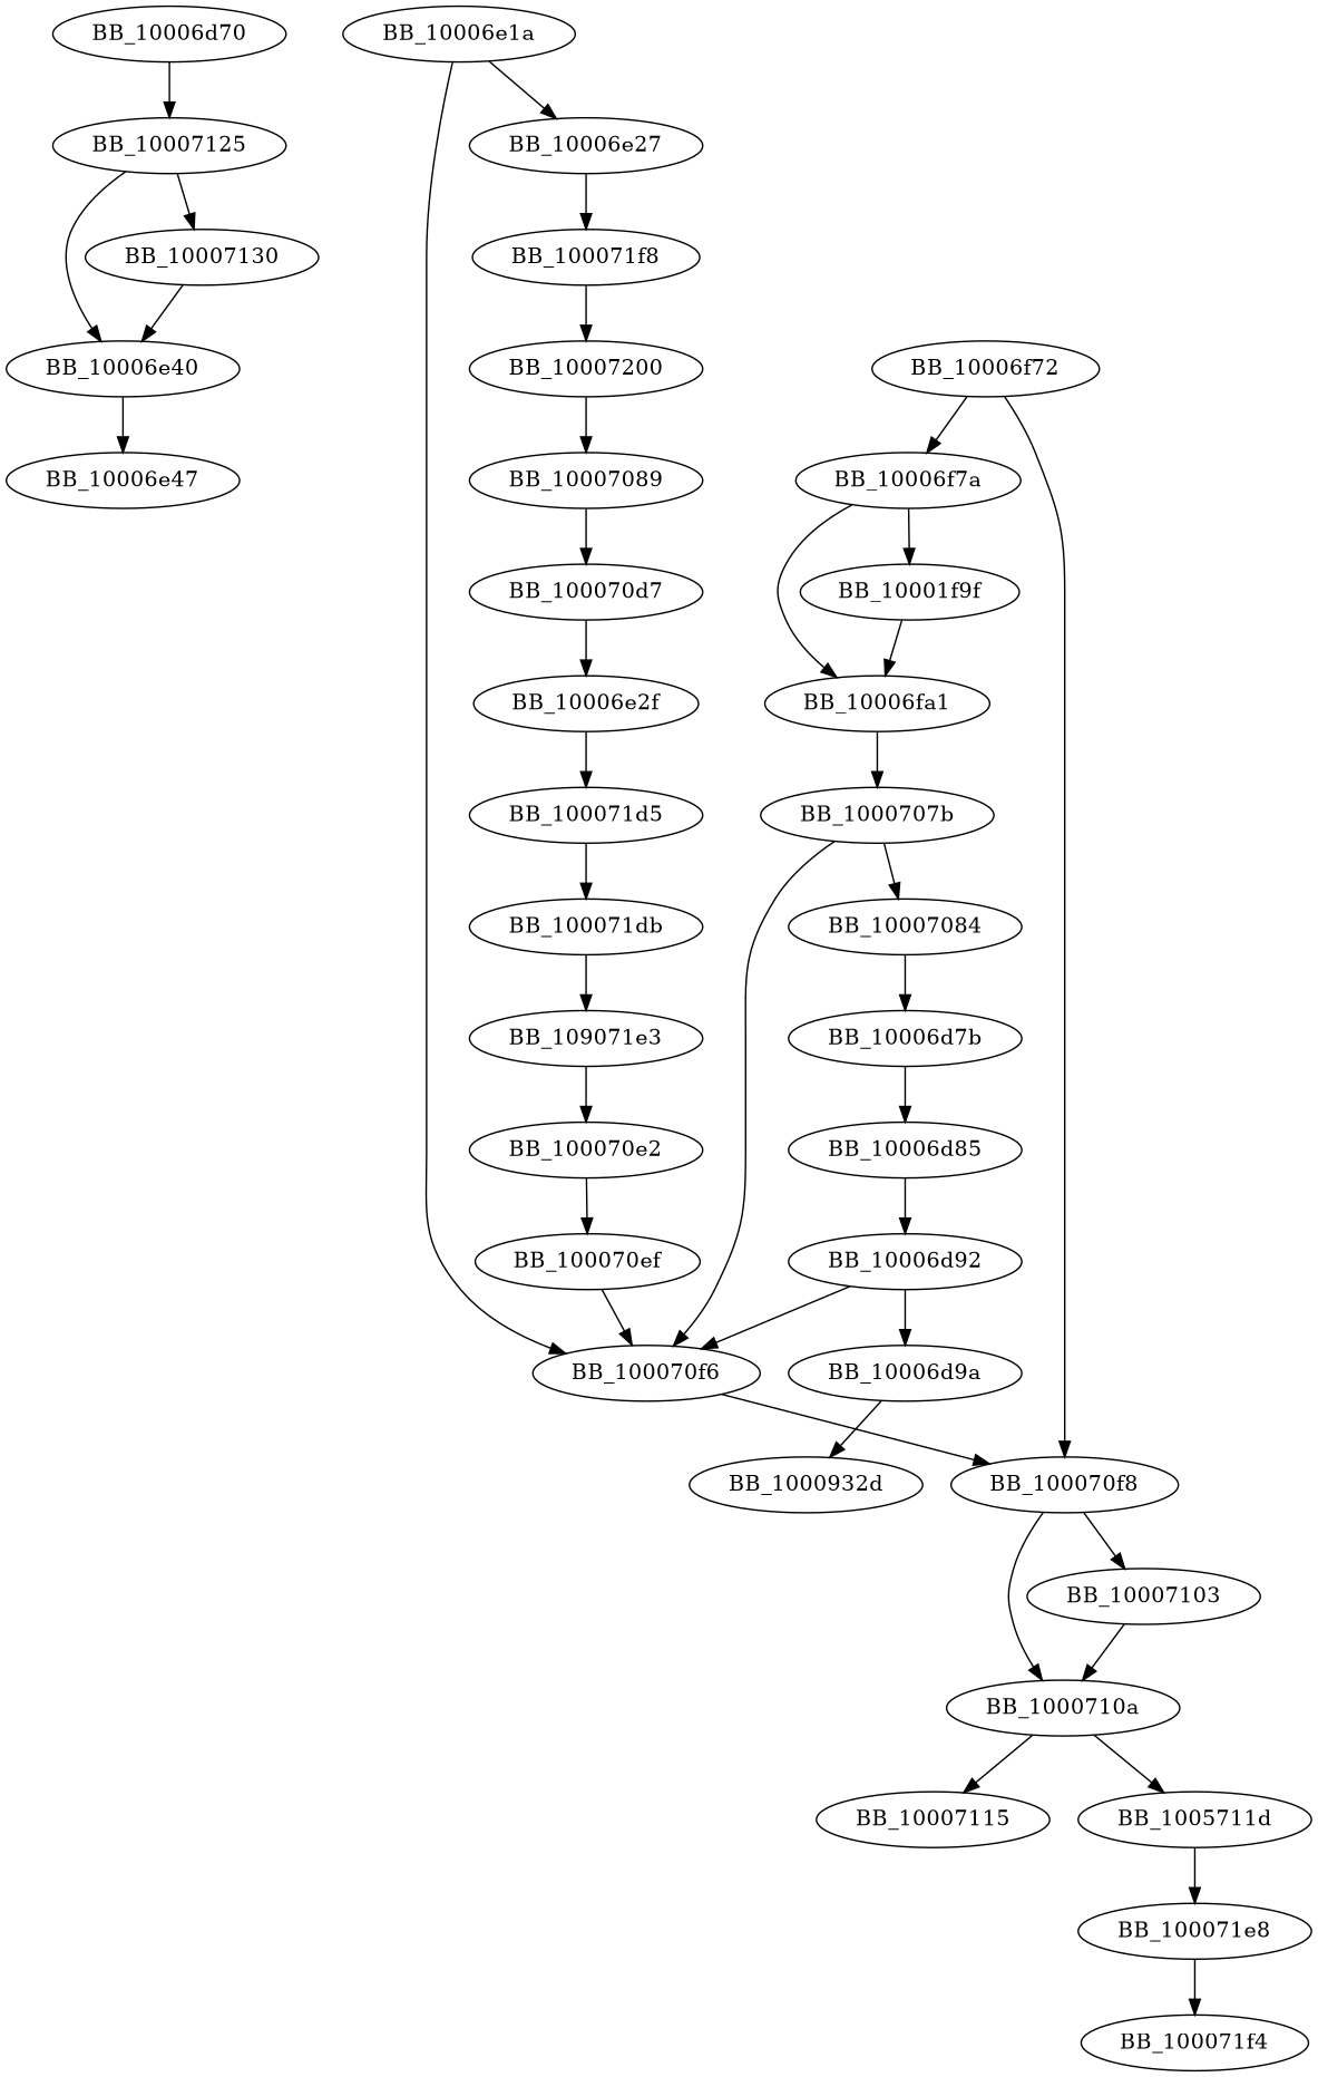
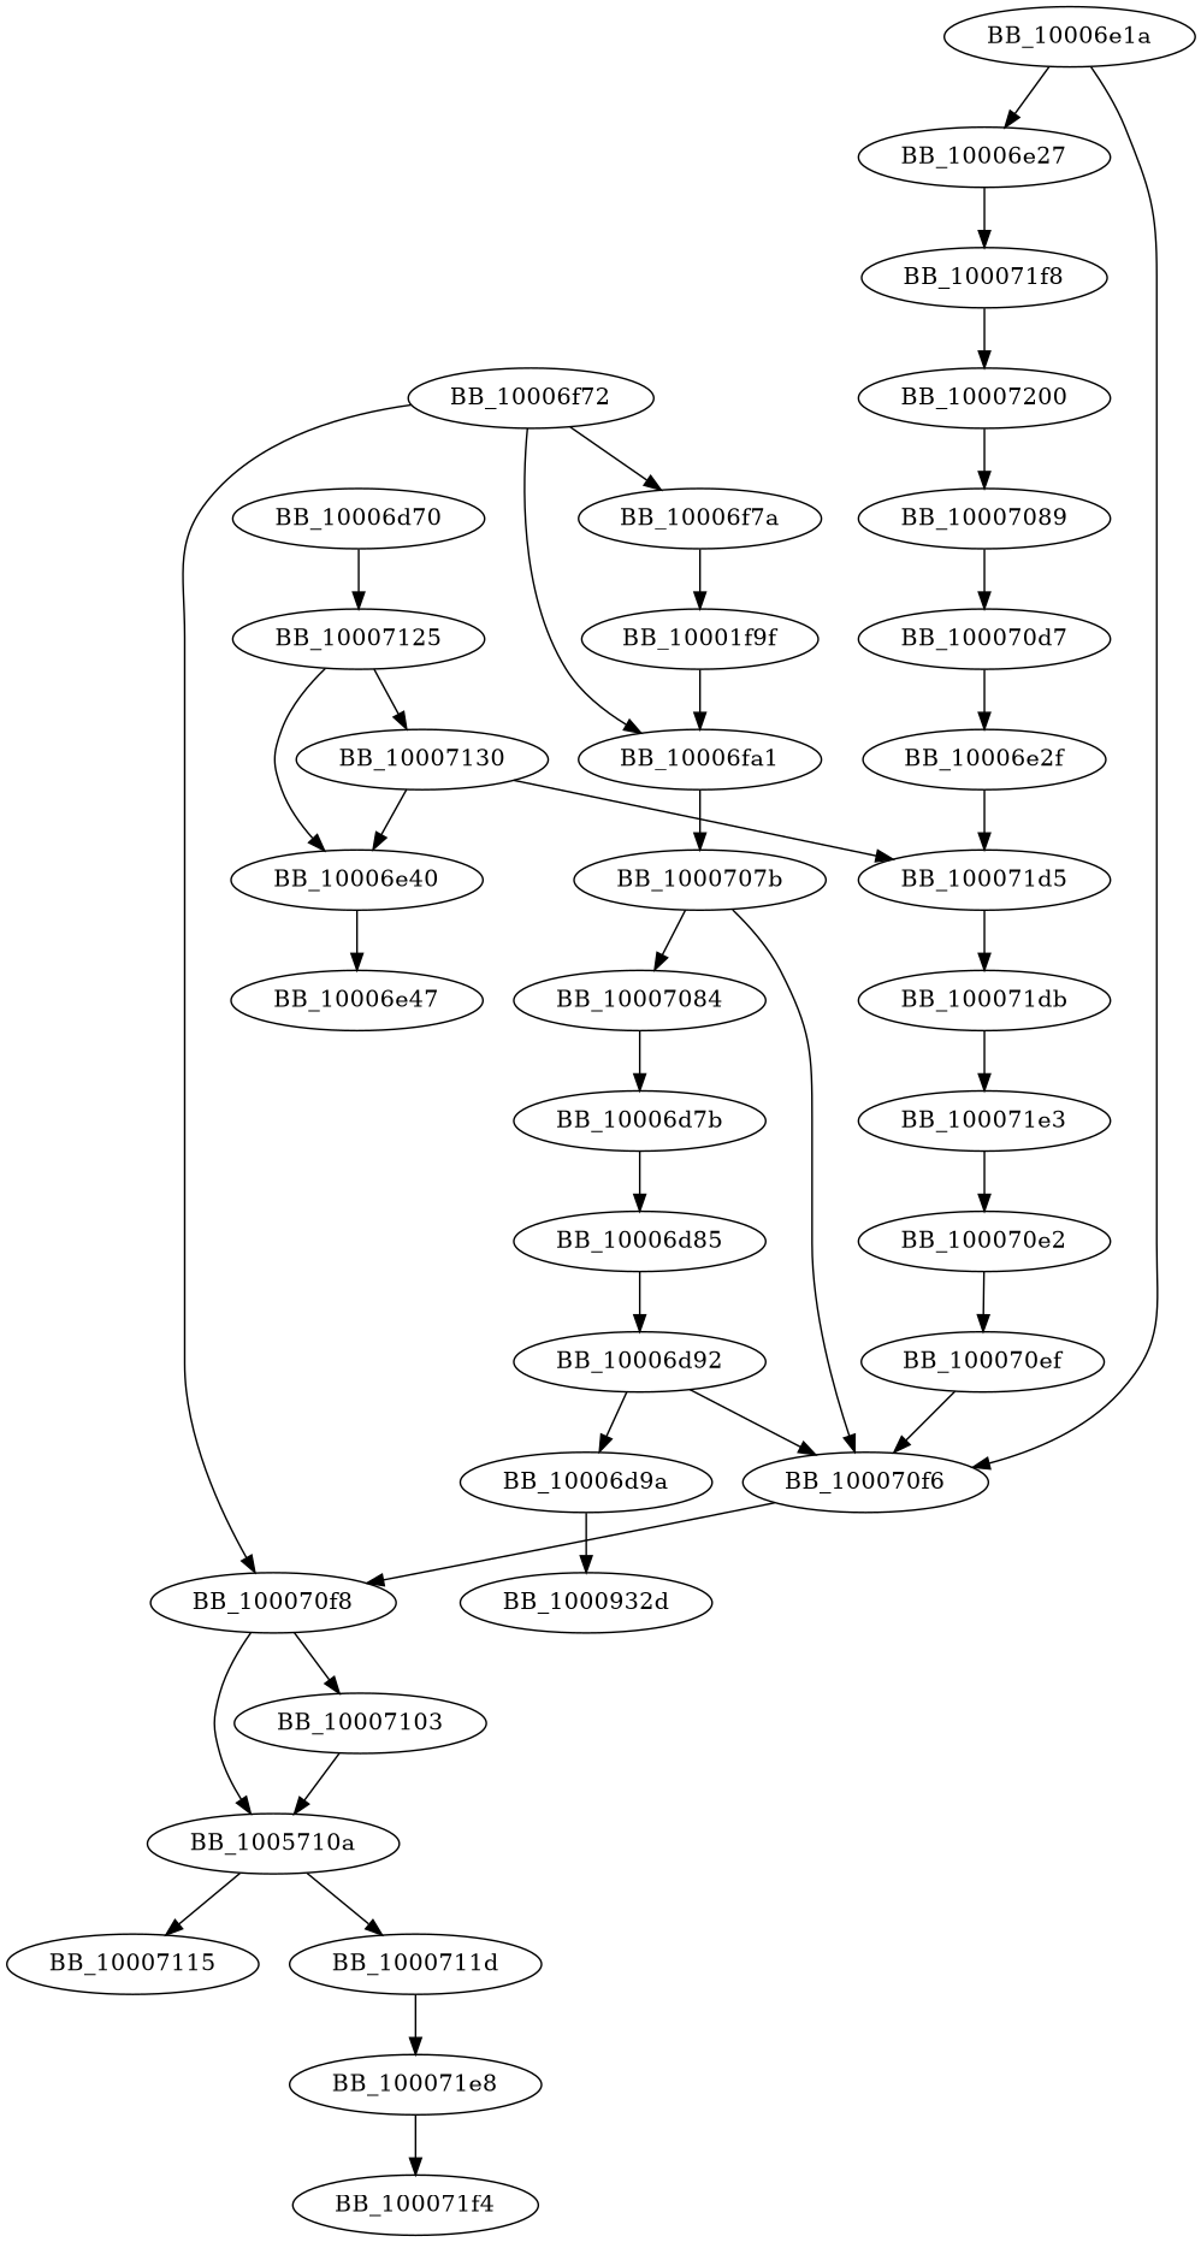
  digraph {
    BB_10006d70
    BB_10007125
    BB_10006e40
    BB_10007130
    BB_10006e47
    BB_100071d5
    BB_10006d7b
    BB_10006d85
    BB_10006d92
    BB_10006d9a
    BB_100070f6
    BB_1000932d
    BB_100070f8
    BB_10007103
-   BB_1000710a
+   BB_1000710a [label=BB_1005710a]
    BB_10006e1a
    BB_10006e27
    BB_100071f8
    BB_10007200
    BB_10007089
    BB_10006e2f
    BB_100071db
-   BB_100071e3 [label=BB_109071e3]
+   BB_100071e3
    BB_10006f72
    BB_10006f7a
    n26 [label=BB_10001f9f]
    BB_10006fa1
    BB_1000707b
    BB_10007115
-   BB_1000711d [label=BB_1005711d]
+   BB_1000711d
    BB_10007084
    BB_100070d7
    BB_100070e2
    BB_100070ef
    BB_100071e8
    BB_100071f4
    BB_10006d70 -> BB_10007125
    BB_10007125 -> BB_10006e40
    BB_10007125 -> BB_10007130
    BB_10006e40 -> BB_10006e47
    BB_10007130 -> BB_10006e40
+   BB_10007130 -> BB_100071d5
    BB_100071d5 -> BB_100071db
    BB_10006d7b -> BB_10006d85
    BB_10006d85 -> BB_10006d92
    BB_10006d92 -> BB_10006d9a
    BB_10006d92 -> BB_100070f6
    BB_10006d9a -> BB_1000932d
    BB_100070f6 -> BB_100070f8
    BB_100070f8 -> BB_10007103
    BB_100070f8 -> BB_1000710a
    BB_10007103 -> BB_1000710a
    BB_1000710a -> BB_10007115
    BB_1000710a -> BB_1000711d
    BB_10006e1a -> BB_100070f6
    BB_10006e1a -> BB_10006e27
    BB_10006e27 -> BB_100071f8
    BB_100071f8 -> BB_10007200
    BB_10007200 -> BB_10007089
    BB_10007089 -> BB_100070d7
    BB_10006e2f -> BB_100071d5
    BB_100071db -> BB_100071e3
    BB_100071e3 -> BB_100070e2
    BB_10006f72 -> BB_100070f8
    BB_10006f72 -> BB_10006f7a
    BB_10006f7a -> n26
-   BB_10006f7a -> BB_10006fa1
+   BB_10006f72 -> BB_10006fa1
    n26 -> BB_10006fa1
    BB_10006fa1 -> BB_1000707b
    BB_1000707b -> BB_100070f6
    BB_1000707b -> BB_10007084
    BB_1000711d -> BB_100071e8
    BB_10007084 -> BB_10006d7b
    BB_100070d7 -> BB_10006e2f
    BB_100070e2 -> BB_100070ef
    BB_100070ef -> BB_100070f6
    BB_100071e8 -> BB_100071f4
  }
